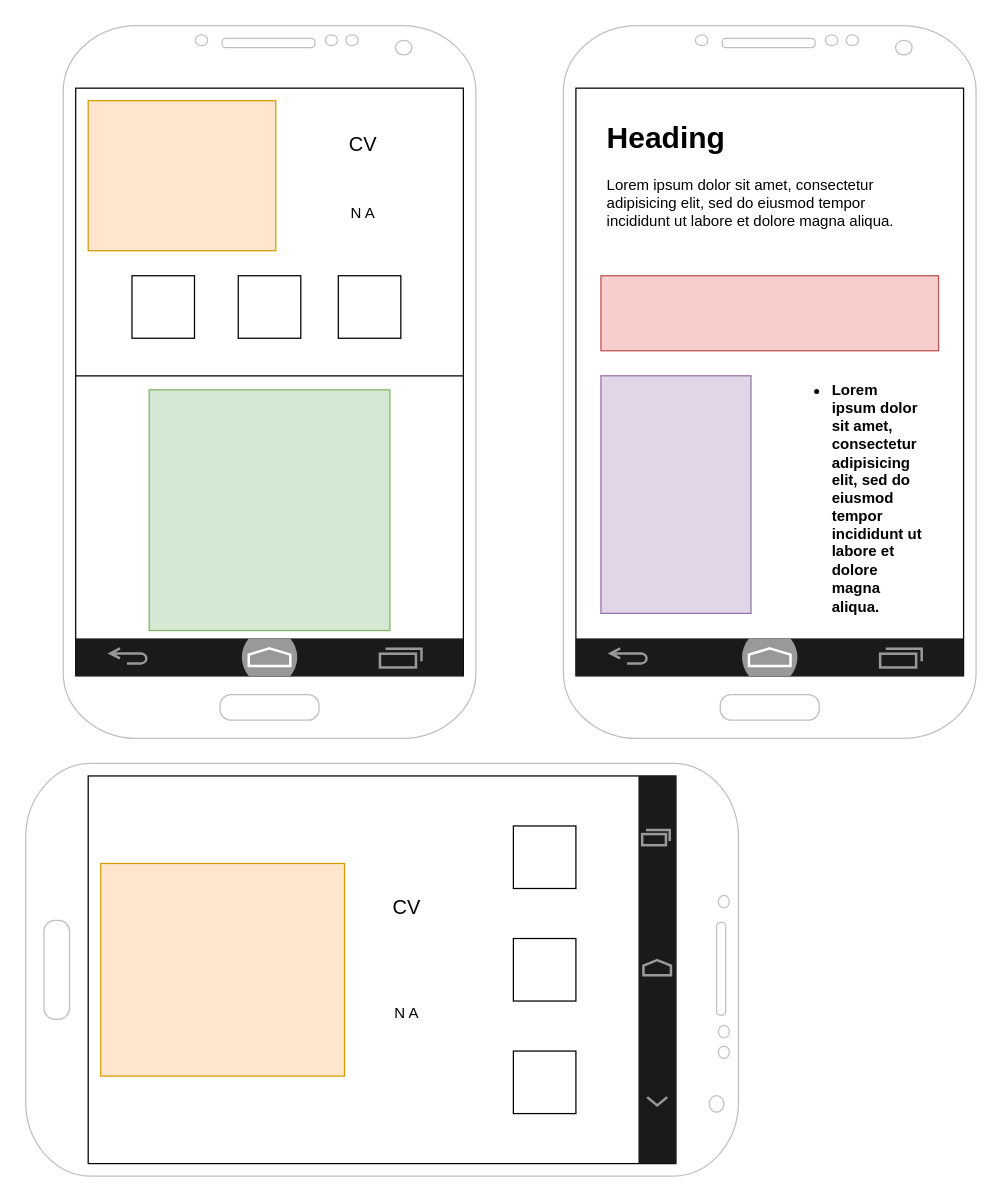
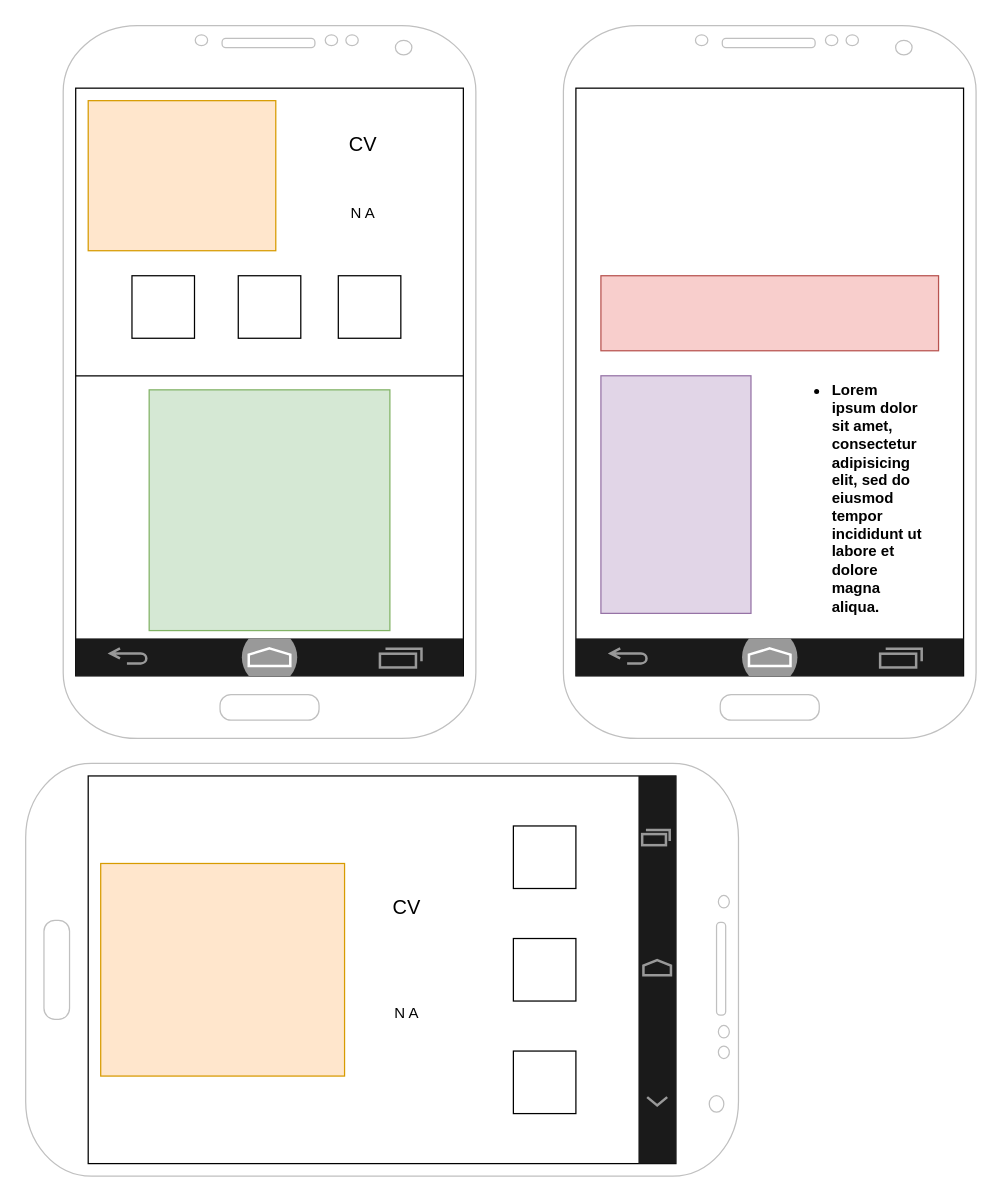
  <mxCell id="0" />
  <mxCell id="1" parent="0" />
  <mxCell id="2" value="" style="verticalLabelPosition=bottom;verticalAlign=top;html=1;shadow=0;dashed=0;strokeWidth=1;shape=mxgraph.android.phone2;strokeColor=#c0c0c0;" vertex="1" parent="1"><mxGeometry x="50" y="20" width="330" height="570" as="geometry" /></mxCell>
  <mxCell id="3" value="" style="rounded=0;whiteSpace=wrap;html=1;" vertex="1" parent="1"><mxGeometry x="60" y="70" width="310" height="470" as="geometry" /></mxCell>
  <mxCell id="4" value="" style="rounded=0;whiteSpace=wrap;html=1;fillColor=#ffe6cc;strokeColor=#d79b00;" vertex="1" parent="1"><mxGeometry x="70" y="80" width="150" height="120" as="geometry" /></mxCell>
  <mxCell id="5" value="&lt;font style=&quot;font-size: 16px&quot;&gt;CV&lt;/font&gt;" style="text;html=1;strokeColor=none;fillColor=none;align=center;verticalAlign=middle;whiteSpace=wrap;rounded=0;" vertex="1" parent="1"><mxGeometry x="235" y="90" width="110" height="50" as="geometry" /></mxCell>
  <mxCell id="6" value="N A" style="text;html=1;strokeColor=none;fillColor=none;align=center;verticalAlign=middle;whiteSpace=wrap;rounded=0;" vertex="1" parent="1"><mxGeometry x="240" y="160" width="100" height="20" as="geometry" /></mxCell>
  <mxCell id="7" value="" style="verticalLabelPosition=bottom;verticalAlign=top;html=1;shadow=0;dashed=0;strokeWidth=1;shape=mxgraph.android.phone2;strokeColor=#c0c0c0;" vertex="1" parent="1"><mxGeometry x="450" y="20" width="330" height="570" as="geometry" /></mxCell>
  <mxCell id="8" value="" style="rounded=0;whiteSpace=wrap;html=1;" vertex="1" parent="1"><mxGeometry x="460" y="70" width="310" height="470" as="geometry" /></mxCell>
  <mxCell id="9" value="" style="endArrow=none;html=1;" edge="1" parent="1"><mxGeometry width="50" height="50" relative="1" as="geometry"><mxPoint x="60" y="300" as="sourcePoint" /><mxPoint x="370" y="300" as="targetPoint" /></mxGeometry></mxCell>
  <mxCell id="10" value="" style="whiteSpace=wrap;html=1;aspect=fixed;" vertex="1" parent="1"><mxGeometry x="105" y="220" width="50" height="50" as="geometry" /></mxCell>
  <mxCell id="11" value="" style="whiteSpace=wrap;html=1;aspect=fixed;" vertex="1" parent="1"><mxGeometry x="190" y="220" width="50" height="50" as="geometry" /></mxCell>
  <mxCell id="12" value="" style="whiteSpace=wrap;html=1;aspect=fixed;" vertex="1" parent="1"><mxGeometry x="270" y="220" width="50" height="50" as="geometry" /></mxCell>
  <mxCell id="13" value="" style="whiteSpace=wrap;html=1;aspect=fixed;fillColor=#d5e8d4;strokeColor=#82b366;" vertex="1" parent="1"><mxGeometry x="118.75" y="311.25" width="192.5" height="192.5" as="geometry" /></mxCell>
- <mxCell id="14" value="&lt;h1&gt;Heading&lt;/h1&gt;&lt;p&gt;Lorem ipsum dolor sit amet, consectetur adipisicing elit, sed do eiusmod tempor incididunt ut labore et dolore magna aliqua.&lt;/p&gt;" style="text;html=1;strokeColor=none;fillColor=none;spacing=5;spacingTop=-20;whiteSpace=wrap;overflow=hidden;rounded=0;" vertex="1" parent="1"><mxGeometry x="480" y="90" width="260" height="120" as="geometry" /></mxCell>
  <mxCell id="15" value="" style="rounded=0;whiteSpace=wrap;html=1;fillColor=#f8cecc;strokeColor=#b85450;" vertex="1" parent="1"><mxGeometry x="480" y="220" width="270" height="60" as="geometry" /></mxCell>
  <mxCell id="16" value="" style="rounded=0;whiteSpace=wrap;html=1;fillColor=#e1d5e7;strokeColor=#9673a6;" vertex="1" parent="1"><mxGeometry x="480" y="300" width="120" height="190" as="geometry" /></mxCell>
  <mxCell id="17" value="&lt;h1 style=&quot;font-size: 12px;&quot;&gt;&lt;ul style=&quot;font-size: 12px;&quot;&gt;&lt;li style=&quot;font-size: 12px;&quot;&gt;&lt;span style=&quot;font-size: 12px;&quot;&gt;Lorem ipsum dolor sit amet, consectetur adipisicing elit, sed do eiusmod tempor incididunt ut labore et dolore magna aliqua.&lt;/span&gt;&lt;/li&gt;&lt;/ul&gt;&lt;/h1&gt;" style="text;html=1;strokeColor=none;fillColor=none;spacing=5;spacingTop=-20;whiteSpace=wrap;overflow=hidden;rounded=0;verticalAlign=middle;fontSize=12;fontStyle=0" vertex="1" parent="1"><mxGeometry x="620" y="292.5" width="120" height="230" as="geometry" /></mxCell>
  <mxCell id="18" value="" style="verticalLabelPosition=bottom;verticalAlign=top;html=1;shadow=0;dashed=0;strokeWidth=1;shape=mxgraph.android.phone2;strokeColor=#c0c0c0;direction=south;fontSize=12;" vertex="1" parent="1"><mxGeometry x="20" y="610" width="570" height="330" as="geometry" /></mxCell>
  <mxCell id="19" value="" style="verticalLabelPosition=bottom;verticalAlign=top;html=1;shadow=0;dashed=0;strokeWidth=2;shape=mxgraph.android.navigation_bar_3_landscape;fillColor=#1A1A1A;strokeColor=#999999;fontSize=12;" vertex="1" parent="1"><mxGeometry x="60" y="510" width="310" height="30" as="geometry" /></mxCell>
  <mxCell id="20" value="" style="verticalLabelPosition=bottom;verticalAlign=top;html=1;shadow=0;dashed=0;strokeWidth=2;shape=mxgraph.android.navigation_bar_3_landscape;fillColor=#1A1A1A;strokeColor=#999999;fontSize=12;" vertex="1" parent="1"><mxGeometry x="460" y="510" width="310" height="30" as="geometry" /></mxCell>
  <mxCell id="21" value="" style="rounded=0;whiteSpace=wrap;html=1;fontSize=12;" vertex="1" parent="1"><mxGeometry x="70" y="620" width="470" height="310" as="geometry" /></mxCell>
  <mxCell id="22" value="" style="rounded=0;whiteSpace=wrap;html=1;fillColor=#ffe6cc;strokeColor=#d79b00;" vertex="1" parent="1"><mxGeometry x="80" y="690" width="195" height="170" as="geometry" /></mxCell>
  <mxCell id="23" value="&lt;font style=&quot;font-size: 16px&quot;&gt;CV&lt;/font&gt;" style="text;html=1;strokeColor=none;fillColor=none;align=center;verticalAlign=middle;whiteSpace=wrap;rounded=0;" vertex="1" parent="1"><mxGeometry x="270" y="700" width="110" height="50" as="geometry" /></mxCell>
  <mxCell id="24" value="N A" style="text;html=1;strokeColor=none;fillColor=none;align=center;verticalAlign=middle;whiteSpace=wrap;rounded=0;" vertex="1" parent="1"><mxGeometry x="275" y="800" width="100" height="20" as="geometry" /></mxCell>
  <mxCell id="25" value="" style="verticalLabelPosition=bottom;verticalAlign=top;html=1;shadow=0;dashed=0;strokeWidth=2;shape=mxgraph.android.navigation_bar_5_vertical;fillColor=#1A1A1A;strokeColor=#999999;fontSize=12;" vertex="1" parent="1"><mxGeometry x="510" y="620" width="30" height="310" as="geometry" /></mxCell>
  <mxCell id="26" value="" style="whiteSpace=wrap;html=1;aspect=fixed;" vertex="1" parent="1"><mxGeometry x="410" y="660" width="50" height="50" as="geometry" /></mxCell>
  <mxCell id="27" value="" style="whiteSpace=wrap;html=1;aspect=fixed;" vertex="1" parent="1"><mxGeometry x="410" y="750" width="50" height="50" as="geometry" /></mxCell>
  <mxCell id="28" value="" style="whiteSpace=wrap;html=1;aspect=fixed;" vertex="1" parent="1"><mxGeometry x="410" y="840" width="50" height="50" as="geometry" /></mxCell>
